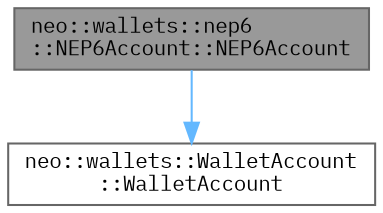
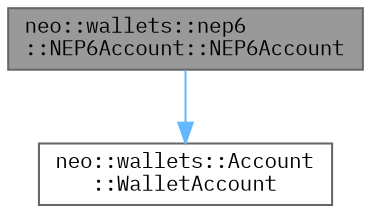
  digraph {
    rankdir=TB
    fontname="IBM Plex Mono"
    node [fontname="IBM Plex Mono" fontsize=10 shape=box style=filled]
    n1 [color=gray40 fillcolor=grey60 fontcolor=black height=0.2 label="neo::wallets::nep6\l::NEP6Account::NEP6Account" width=0.4]
-   n2 [color=grey40 fillcolor=white height=0.2 label="neo::wallets::WalletAccount\l::WalletAccount" width=0.4]
+   n2 [color=grey40 fillcolor=white height=0.2 label="neo::wallets::Account\l::WalletAccount" width=0.4]
    n1 -> n2 [color=steelblue1 fontname="IBM Plex Mono" fontsize=10 labelfontname=Helvetica labelfontsize=10 style=solid]
  }
